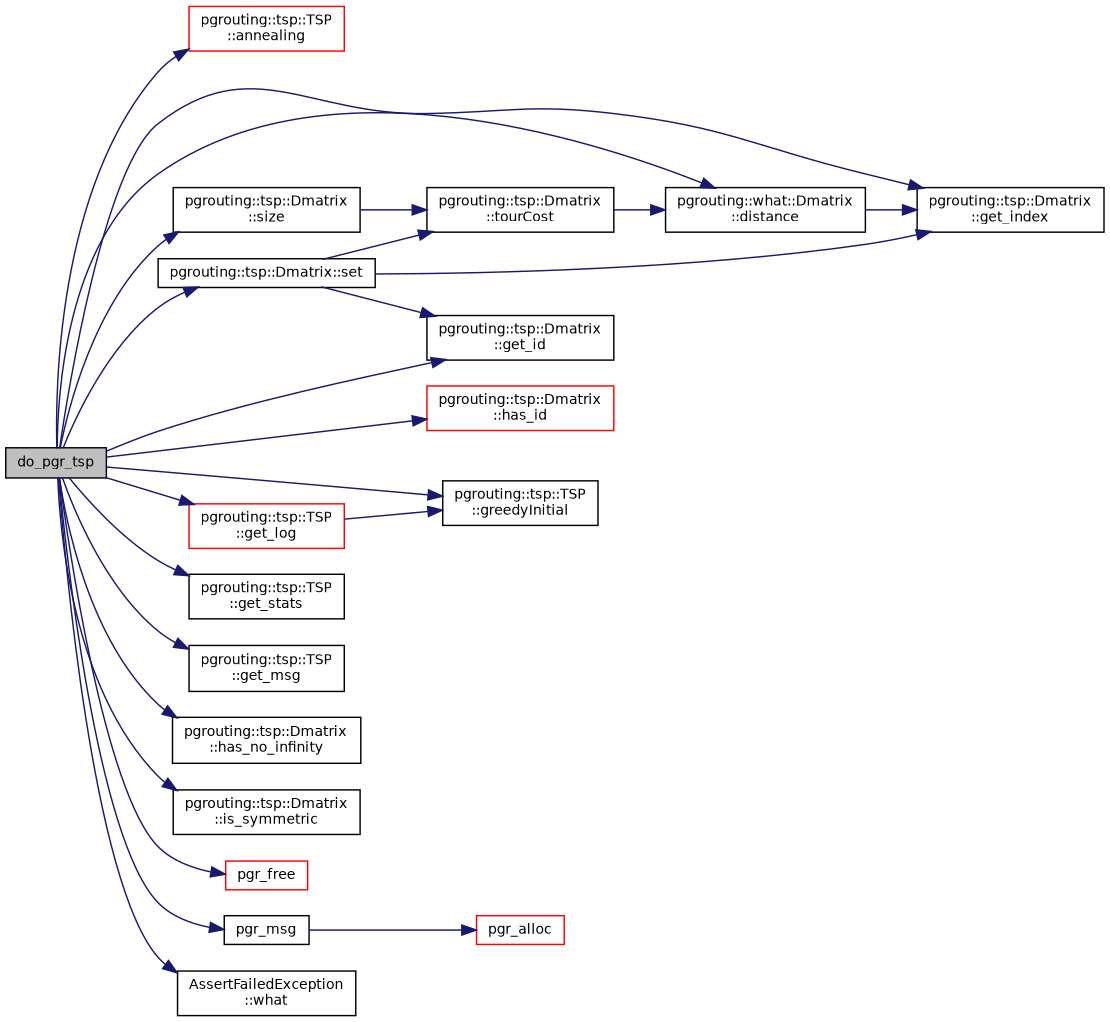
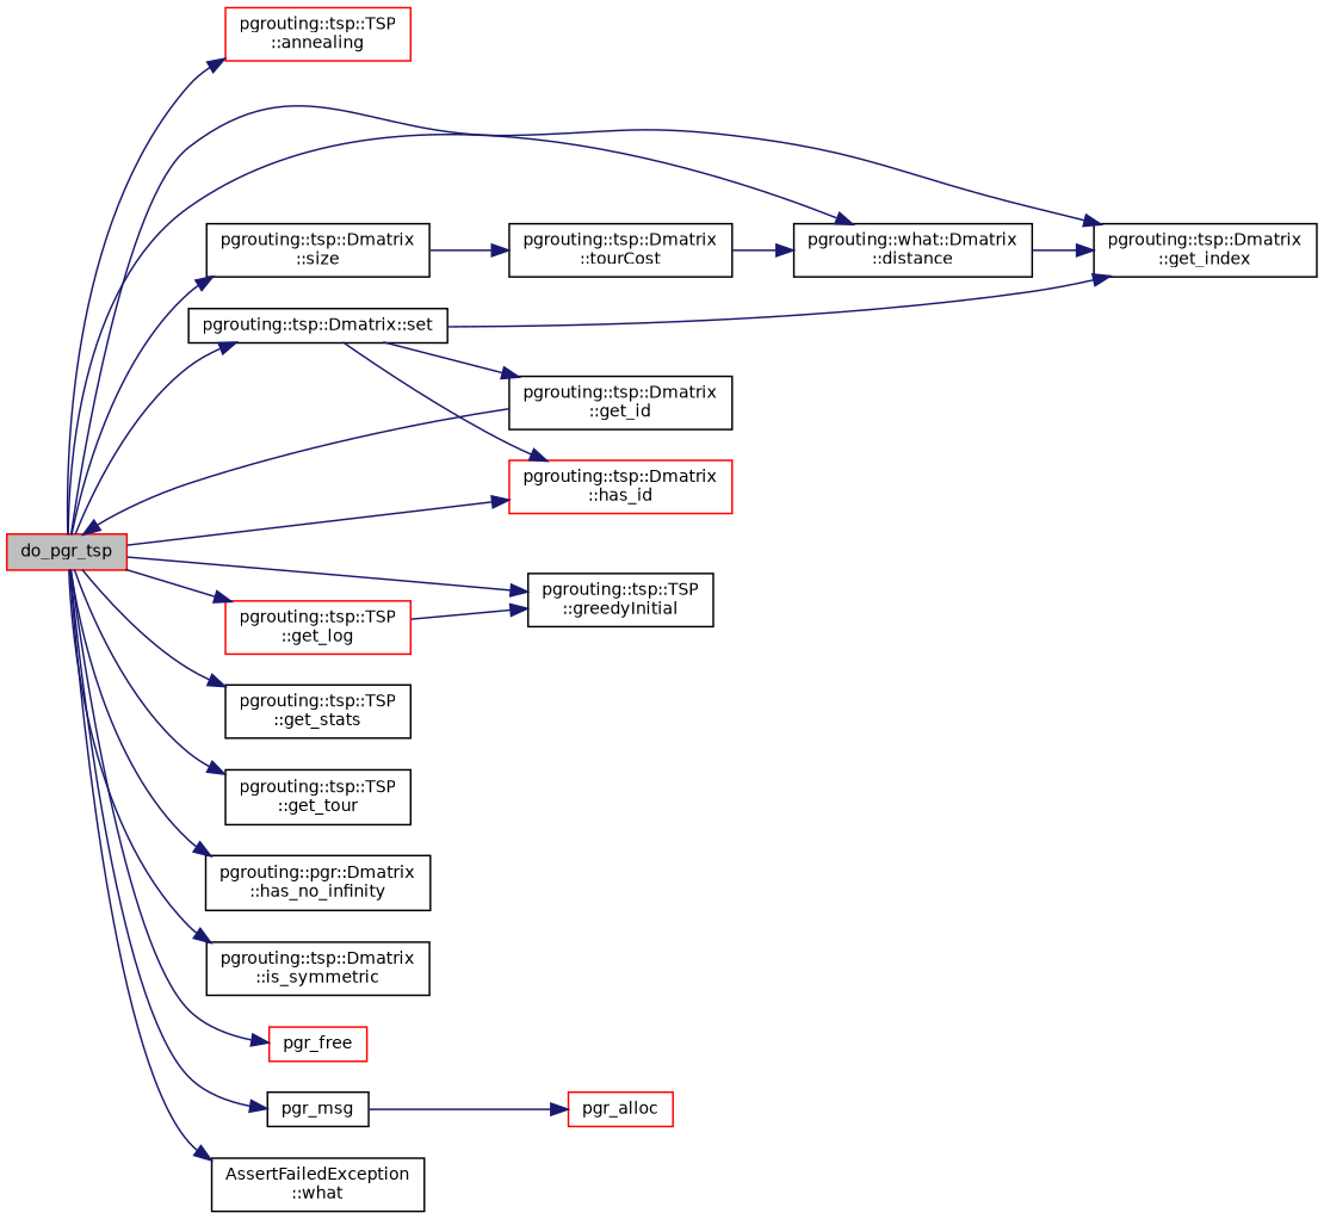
  digraph {
    rankdir=LR
    node [color=black fillcolor=white fontname=Helvetica fontsize=10 shape=record style=filled]
    edge [color=midnightblue fontname=Helvetica fontsize=10 labelfontname=Helvetica labelfontsize=10 style=solid]
-   n1 [fillcolor=grey75 fontcolor=black height=0.2 label=do_pgr_tsp width=0.4]
+   n1 [color=red fillcolor=grey75 fontcolor=black height=0.2 label=do_pgr_tsp width=0.4]
    n2 [color=red height=0.2 label="pgrouting::tsp::TSP\l::annealing" width=0.4]
    n3 [height=0.2 label="pgrouting::what::Dmatrix\l::distance" width=0.4]
    n4 [height=0.2 label="pgrouting::tsp::Dmatrix\l::get_index" width=0.4]
    n5 [height=0.2 label="pgrouting::tsp::Dmatrix\l::get_id" width=0.4]
    n6 [color=red height=0.2 label="pgrouting::tsp::TSP\l::get_log" width=0.4]
    n7 [height=0.2 label="pgrouting::tsp::TSP\l::greedyInitial" width=0.4]
    n8 [height=0.2 label="pgrouting::tsp::TSP\l::get_stats" width=0.4]
-   n9 [height=0.2 label="pgrouting::tsp::TSP\l::get_msg" width=0.4]
+   n9 [height=0.2 label="pgrouting::tsp::TSP\l::get_tour" width=0.4]
    n10 [color=red height=0.2 label="pgrouting::tsp::Dmatrix\l::has_id" width=0.4]
-   n11 [height=0.2 label="pgrouting::tsp::Dmatrix\l::has_no_infinity" width=0.4]
+   n11 [height=0.2 label="pgrouting::pgr::Dmatrix\l::has_no_infinity" width=0.4]
    n12 [height=0.2 label="pgrouting::tsp::Dmatrix\l::is_symmetric" width=0.4]
    n13 [color=red height=0.2 label=pgr_free width=0.4]
    n14 [height=0.2 label=pgr_msg width=0.4]
    n15 [height=0.2 label="pgrouting::tsp::Dmatrix::set" width=0.4]
    n16 [height=0.2 label="pgrouting::tsp::Dmatrix\l::size" width=0.4]
    n17 [height=0.2 label="AssertFailedException\l::what" width=0.4]
    n18 [color=red height=0.2 label=pgr_alloc width=0.4]
    n19 [height=0.2 label="pgrouting::tsp::Dmatrix\l::tourCost" width=0.4]
    n1 -> n2
    n1 -> n3
    n1 -> n4
-   n1 -> n5
+   n5 -> n1
    n1 -> n6
    n1 -> n7
    n1 -> n8
    n1 -> n9
    n1 -> n10
    n1 -> n11
    n1 -> n12
    n1 -> n13
    n1 -> n14
    n1 -> n15
    n1 -> n16
    n1 -> n17
    n3 -> n4
    n6 -> n7
    n14 -> n18
    n15 -> n4
    n15 -> n5
-   n15 -> n19
+   n15 -> n10
    n16 -> n19
    n19 -> n3
  }
